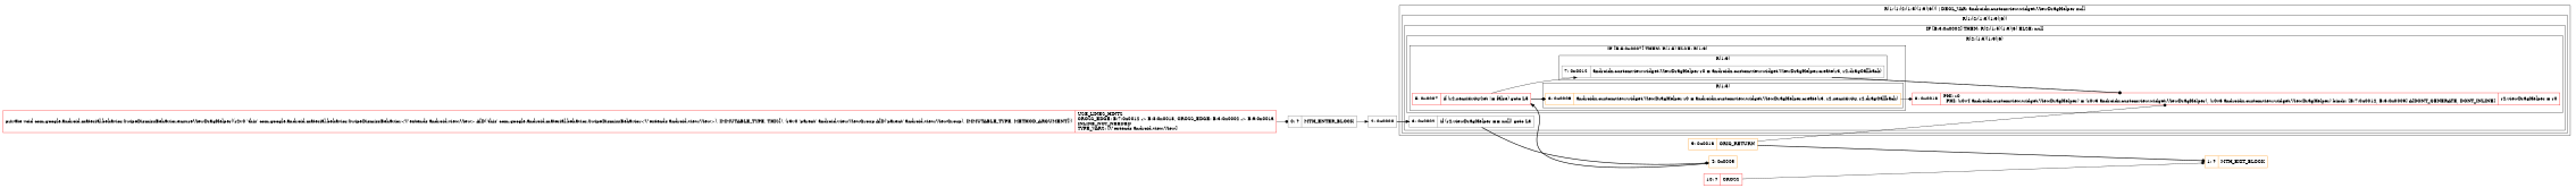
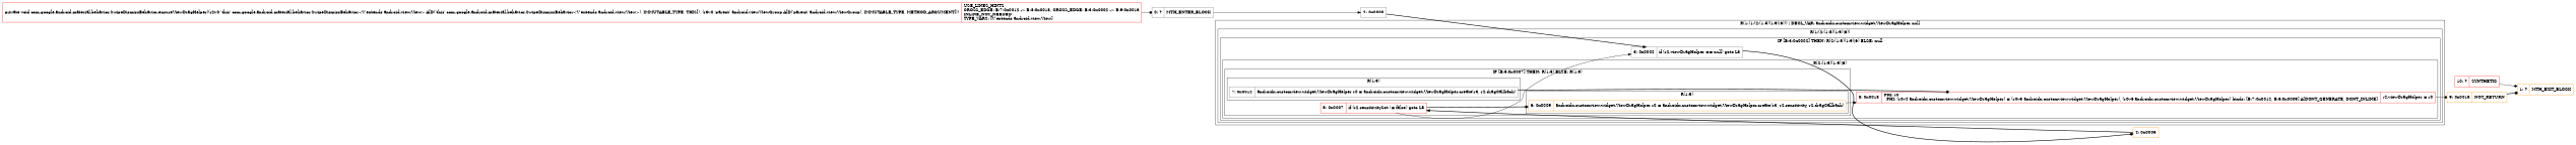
  digraph {
    fontname="DejaVu Serif"
    rankdir=LR
    node [color=darkorange fontname="DejaVu Serif" shape=record]
    edge [arrowhead=diamond fontname="DejaVu Serif" style=solid]
    n1 [label="{6\:\ 0x0009|androidx.customview.widget.ViewDragHelper r0 = androidx.customview.widget.ViewDragHelper.create(r3, r2.sensitivity, r2.dragCallback)\l}"]
    n2 [color=gray40 label="{7\:\ 0x0012|androidx.customview.widget.ViewDragHelper r0 = androidx.customview.widget.ViewDragHelper.create(r3, r2.dragCallback)\l}"]
    n3 [color=red label="{5\:\ 0x0007|if (r2.sensitivitySet != false) goto L5\l}"]
    n4 [color=red label="{8\:\ 0x0018|PHI: r0 \l  PHI: (r0v4 androidx.customview.widget.ViewDragHelper) = (r0v3 androidx.customview.widget.ViewDragHelper), (r0v6 androidx.customview.widget.ViewDragHelper) binds: [B:7:0x0012, B:6:0x0009] A[DONT_GENERATE, DONT_INLINE]\l|r2.viewDragHelper = r0\l}"]
    n5 [color=gray40 label="{3\:\ 0x0002|if (r2.viewDragHelper == null) goto L3\l}"]
-   n6 [label="{9\:\ 0x001a|ORIG_RETURN\l}"]
+   n6 [label="{9\:\ 0x001a|NOT_RETURN\l}"]
    n7 [label="{4\:\ 0x0005}"]
-   n8 [color=red label="{10\:\ ?|CROSS\l}"]
+   n8 [color=red label="{10\:\ ?|SYNTHETIC\l}"]
    n9 [label="{1\:\ ?|MTH_EXIT_BLOCK\l}"]
    n10 [color=gray40 label="{0\:\ ?|MTH_ENTER_BLOCK\l}"]
    n11 [color=gray40 label="{2\:\ 0x0000}"]
    n12 [color=red label="{private void com.google.android.material.behavior.SwipeDismissBehavior.ensureViewDragHelper((r2v0 'this' com.google.android.material.behavior.SwipeDismissBehavior\<V extends android.view.View\> A[D('this' com.google.android.material.behavior.SwipeDismissBehavior\<V extends android.view.View\>), IMMUTABLE_TYPE, THIS]), (r3v0 'parent' android.view.ViewGroup A[D('parent' android.view.ViewGroup), IMMUTABLE_TYPE, METHOD_ARGUMENT]))  | USE_LINES_HINTS\lCROSS_EDGE: B:7:0x0012 \-\> B:8:0x0018, CROSS_EDGE: B:3:0x0002 \-\> B:9:0x001a\lINLINE_NOT_NEEDED\lTYPE_VARS: [V extends android.view.View]\l}"]
    subgraph cluster_1 {
      label="R(1:(1:(2:(1:5)(1:9)|6))) | DECL_VAR: androidx.customview.widget.ViewDragHelper null\l"
      subgraph cluster_2 {
        label="R(1:(2:(1:5)(1:9)|6))"
        subgraph cluster_3 {
          label="IF [B:3:0x0002] THEN: R(2:(1:5)(1:9)|6) ELSE: null"
          n5
          subgraph cluster_4 {
            label="R(2:(1:5)(1:9)|6)"
            n4
            subgraph cluster_5 {
              label="IF [B:5:0x0007] THEN: R(1:5) ELSE: R(1:9)"
              n3
              subgraph cluster_6 {
                label="R(1:5)"
                n1
              }
              subgraph cluster_7 {
                label="R(1:9)"
                n2
              }
            }
          }
        }
      }
    }
    n1 -> n4
    n2 -> n4 [arrowhead=dot style=bold]
    n3 -> n1 [style=bold]
-   n3 -> n2 [arrowhead=normal]
-   n6 -> n4 [arrowhead=dot]
+   n3 -> n5 [arrowhead=normal]
+   n4 -> n6 [arrowhead=dot]
    n5 -> n7 [style=bold]
    n6 -> n9 [arrowhead=dot style=bold]
    n7 -> n3 [arrowhead=normal style=bold]
    n8 -> n9
    n10 -> n11 [arrowhead=normal]
    n11 -> n5 [arrowhead=normal style=bold]
    n12 -> n10 [arrowhead=dot]
  }
